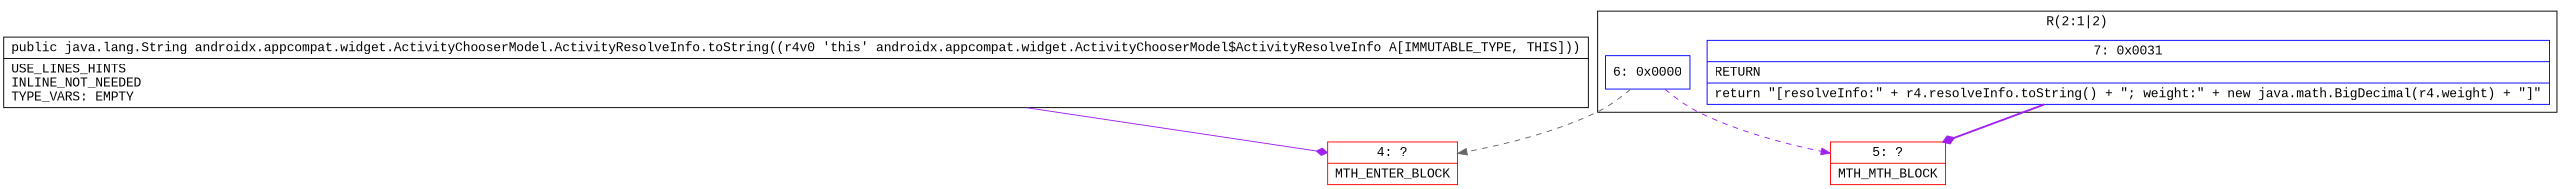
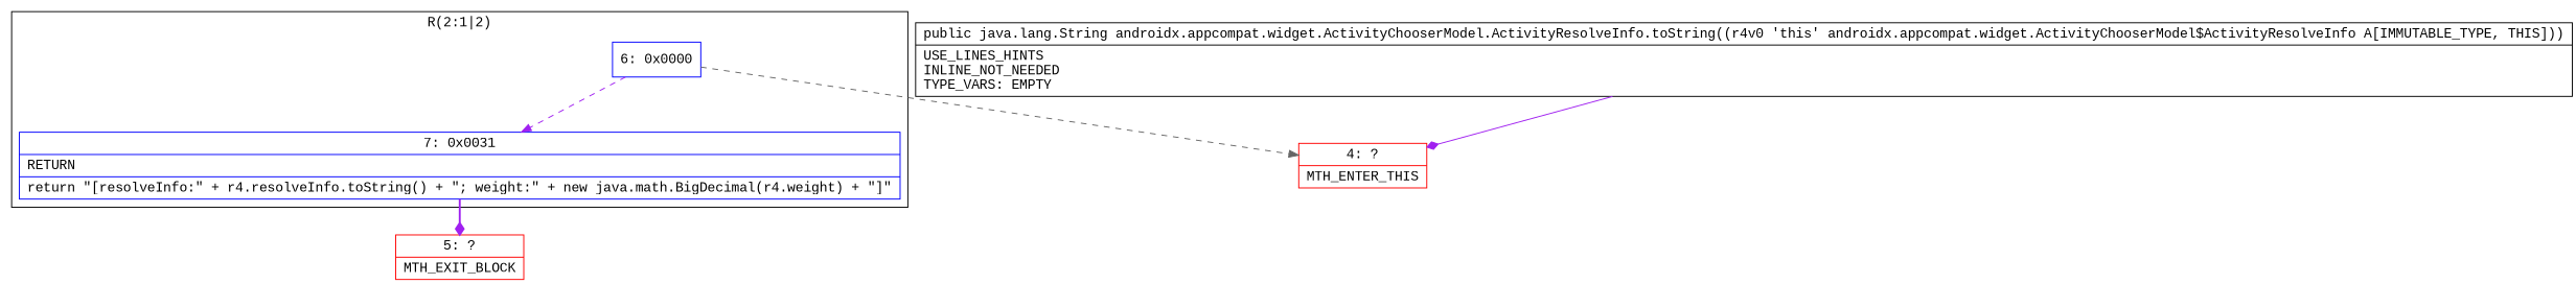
  digraph {
    fontname="Liberation Mono"
    node [color=blue fontname="Liberation Mono" shape=record]
    edge [arrowhead=normal color=purple fontname="Liberation Mono" style=dashed]
    n1 [label="{6\:\ 0x0000}"]
    n2 [label="{7\:\ 0x0031|RETURN\l|return \"[resolveInfo:\" + r4.resolveInfo.toString() + \"; weight:\" + new java.math.BigDecimal(r4.weight) + \"]\"\l}"]
-   n3 [color=red label="{4\:\ ?|MTH_ENTER_BLOCK\l}"]
-   n4 [color=red label="{5\:\ ?|MTH_MTH_BLOCK\l}"]
+   n3 [color=red label="{4\:\ ?|MTH_ENTER_THIS\l}"]
+   n4 [color=red label="{5\:\ ?|MTH_EXIT_BLOCK\l}"]
    n5 [label="{public java.lang.String androidx.appcompat.widget.ActivityChooserModel.ActivityResolveInfo.toString((r4v0 'this' androidx.appcompat.widget.ActivityChooserModel$ActivityResolveInfo A[IMMUTABLE_TYPE, THIS]))  | USE_LINES_HINTS\lINLINE_NOT_NEEDED\lTYPE_VARS: EMPTY\l}" color=""]
    subgraph cluster_1 {
      label="R(2:1|2)"
      n1
      n2
    }
-   n1 -> n4
+   n1 -> n2
    n1 -> n3 [color=gray40]
    n2 -> n4 [arrowhead=diamond style=bold]
    n5 -> n3 [arrowhead=diamond style=solid]
  }
